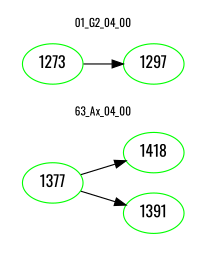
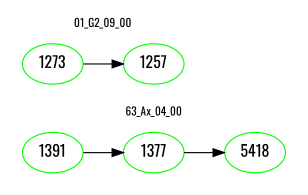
  digraph {
    fontname=Oswald
    rankdir=LR
    node [color=green fontname=Oswald]
    edge [color=black fontname=Oswald]
    n1 [label=1391]
    n2 [label=1377]
-   n3 [label=1418]
+   n3 [label=5418]
    n4 [label=1273]
-   n5 [label=1297]
+   n5 [label=1257]
    subgraph cluster_1 {
      color=white
      fontsize=10
      label="63_Ax_04_00"
      n1
      n2
      n3
    }
    subgraph cluster_2 {
      color=white
      fontsize=10
-     label="01_G2_04_00"
+     label="01_G2_09_00"
      n4
      n5
    }
-   n2 -> n1
+   n1 -> n2
    n2 -> n3
    n4 -> n5
  }
